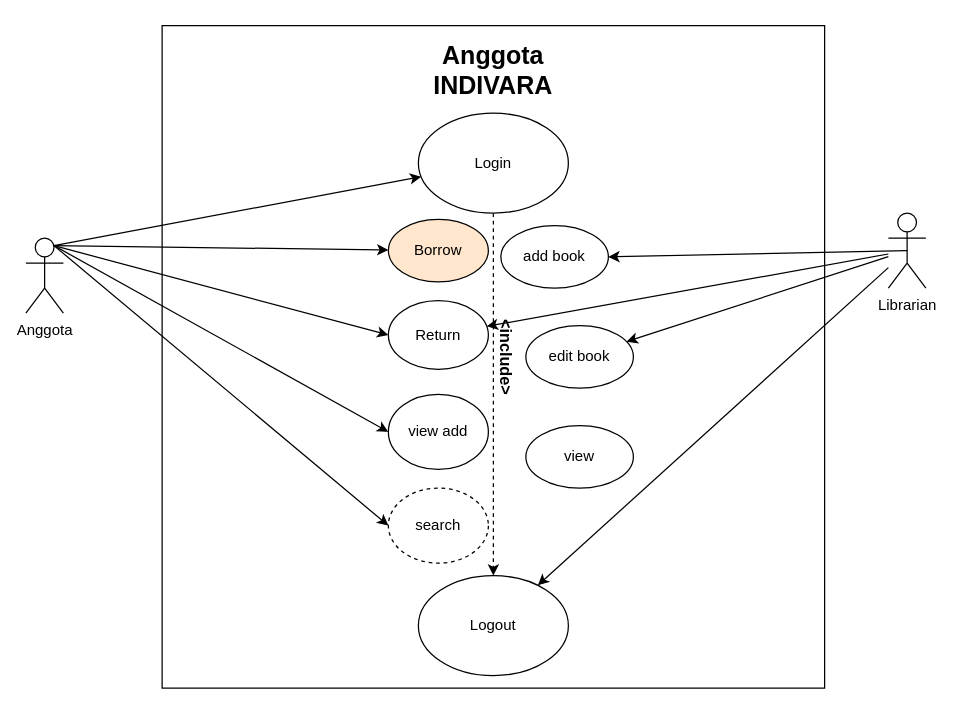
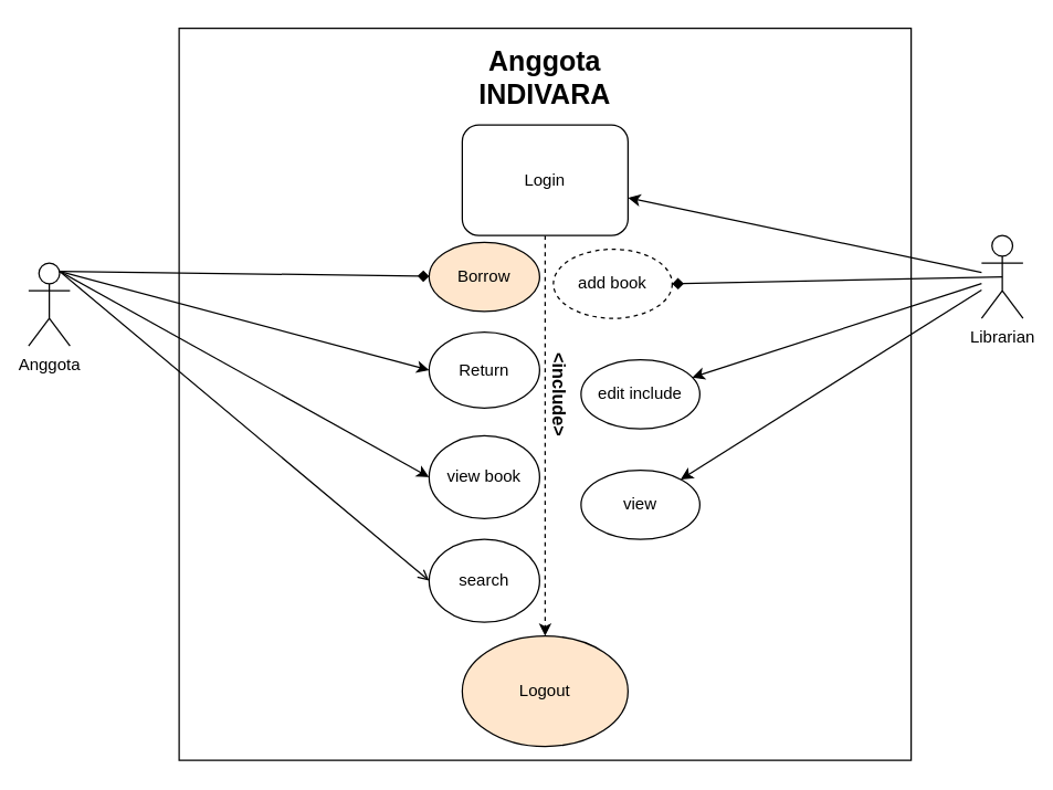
  <mxCell id="0" />
  <mxCell id="1" parent="0" />
  <mxCell id="2" value="" style="whiteSpace=wrap;html=1;aspect=fixed;" vertex="1" parent="1"><mxGeometry x="129" y="20" width="530" height="530" as="geometry" /></mxCell>
  <mxCell id="3" style="edgeStyle=orthogonalEdgeStyle;rounded=0;orthogonalLoop=1;jettySize=auto;html=1;dashed=1;" edge="1" parent="1" source="4" target="10"><mxGeometry relative="1" as="geometry" /></mxCell>
- <mxCell id="4" value="Login" style="ellipse;whiteSpace=wrap;html=1;" vertex="1" parent="1"><mxGeometry x="334" y="90" width="120" height="80" as="geometry" /></mxCell>
+ <mxCell id="4" value="Login" style="whiteSpace=wrap;html=1;rounded=1;" vertex="1" parent="1"><mxGeometry x="334" y="90" width="120" height="80" as="geometry" /></mxCell>
  <mxCell id="5" value="Anggota" style="shape=umlActor;verticalLabelPosition=bottom;verticalAlign=top;html=1;outlineConnect=0;" vertex="1" parent="1"><mxGeometry x="20" y="190" width="30" height="60" as="geometry" /></mxCell>
  <mxCell id="6" value="Librarian" style="shape=umlActor;verticalLabelPosition=bottom;verticalAlign=top;html=1;outlineConnect=0;" vertex="1" parent="1"><mxGeometry x="710" y="170" width="30" height="60" as="geometry" /></mxCell>
  <mxCell id="7" value="&lt;b&gt;&lt;font style=&quot;font-size: 20px;&quot;&gt;Anggota INDIVARA&lt;/font&gt;&lt;/b&gt;" style="text;html=1;strokeColor=none;fillColor=none;align=center;verticalAlign=middle;whiteSpace=wrap;rounded=0;" vertex="1" parent="1"><mxGeometry x="364" y="40" width="60" height="30" as="geometry" /></mxCell>
- <mxCell id="8" value="" style="endArrow=classic;html=1;rounded=0;" edge="1" parent="1" source="6" target="13"><mxGeometry width="50" height="50" relative="1" as="geometry"><mxPoint x="700" y="150" as="sourcePoint" /><mxPoint x="750" y="100" as="targetPoint" /></mxGeometry></mxCell>
- <mxCell id="9" value="" style="endArrow=classic;html=1;rounded=0;exitX=0.75;exitY=0.1;exitDx=0;exitDy=0;exitPerimeter=0;" edge="1" parent="1" source="5" target="4"><mxGeometry width="50" height="50" relative="1" as="geometry"><mxPoint x="40" y="170" as="sourcePoint" /><mxPoint x="90" y="120" as="targetPoint" /></mxGeometry></mxCell>
- <mxCell id="10" value="Logout" style="ellipse;whiteSpace=wrap;html=1;" vertex="1" parent="1"><mxGeometry x="334" y="460" width="120" height="80" as="geometry" /></mxCell>
+ <mxCell id="8" value="" style="endArrow=classic;html=1;rounded=0;" edge="1" parent="1" source="6" target="4"><mxGeometry width="50" height="50" relative="1" as="geometry"><mxPoint x="700" y="150" as="sourcePoint" /><mxPoint x="750" y="100" as="targetPoint" /></mxGeometry></mxCell>
+ <mxCell id="10" value="Logout" style="ellipse;whiteSpace=wrap;html=1;fillColor=#ffe6cc;" vertex="1" parent="1"><mxGeometry x="334" y="460" width="120" height="80" as="geometry" /></mxCell>
  <mxCell id="11" value="&amp;lt;include&amp;gt;" style="text;html=1;align=center;verticalAlign=middle;resizable=0;points=[];autosize=1;strokeColor=none;fillColor=none;rotation=90;fontStyle=1;fontSize=13;" vertex="1" parent="1"><mxGeometry x="365" y="270" width="80" height="30" as="geometry" /></mxCell>
  <mxCell id="12" value="Borrow" style="ellipse;whiteSpace=wrap;html=1;fillColor=#ffe6cc;" vertex="1" parent="1"><mxGeometry x="310" y="175" width="80" height="50" as="geometry" /></mxCell>
  <mxCell id="13" value="Return" style="ellipse;whiteSpace=wrap;html=1;" vertex="1" parent="1"><mxGeometry x="310" y="240" width="80" height="55" as="geometry" /></mxCell>
- <mxCell id="14" value="add book" style="ellipse;whiteSpace=wrap;html=1;" vertex="1" parent="1"><mxGeometry x="400" y="180" width="86" height="50" as="geometry" /></mxCell>
- <mxCell id="15" value="edit book" style="ellipse;whiteSpace=wrap;html=1;" vertex="1" parent="1"><mxGeometry x="420" y="260" width="86" height="50" as="geometry" /></mxCell>
+ <mxCell id="14" value="add book" style="ellipse;whiteSpace=wrap;html=1;dashed=1;" vertex="1" parent="1"><mxGeometry x="400" y="180" width="86" height="50" as="geometry" /></mxCell>
+ <mxCell id="15" value="edit include" style="ellipse;whiteSpace=wrap;html=1;" vertex="1" parent="1"><mxGeometry x="420" y="260" width="86" height="50" as="geometry" /></mxCell>
  <mxCell id="16" value="view" style="ellipse;whiteSpace=wrap;html=1;" vertex="1" parent="1"><mxGeometry x="420" y="340" width="86" height="50" as="geometry" /></mxCell>
- <mxCell id="17" value="view add" style="ellipse;whiteSpace=wrap;html=1;" vertex="1" parent="1"><mxGeometry x="310" y="315" width="80" height="60" as="geometry" /></mxCell>
- <mxCell id="18" value="" style="endArrow=classic;html=1;rounded=0;exitX=0.75;exitY=0.1;exitDx=0;exitDy=0;exitPerimeter=0;" edge="1" parent="1" source="5" target="12"><mxGeometry width="50" height="50" relative="1" as="geometry"><mxPoint x="53" y="206" as="sourcePoint" /><mxPoint x="346" y="151" as="targetPoint" /></mxGeometry></mxCell>
+ <mxCell id="17" value="view book" style="ellipse;whiteSpace=wrap;html=1;" vertex="1" parent="1"><mxGeometry x="310" y="315" width="80" height="60" as="geometry" /></mxCell>
+ <mxCell id="18" value="" style="endArrow=diamond;html=1;rounded=0;exitX=0.75;exitY=0.1;exitDx=0;exitDy=0;exitPerimeter=0;" edge="1" parent="1" source="5" target="12"><mxGeometry width="50" height="50" relative="1" as="geometry"><mxPoint x="53" y="206" as="sourcePoint" /><mxPoint x="346" y="151" as="targetPoint" /></mxGeometry></mxCell>
  <mxCell id="19" value="" style="endArrow=classic;html=1;rounded=0;exitX=0.75;exitY=0.1;exitDx=0;exitDy=0;exitPerimeter=0;entryX=0;entryY=0.5;entryDx=0;entryDy=0;" edge="1" parent="1" source="5" target="13"><mxGeometry width="50" height="50" relative="1" as="geometry"><mxPoint x="63" y="216" as="sourcePoint" /><mxPoint x="215.237" y="263.897" as="targetPoint" /></mxGeometry></mxCell>
  <mxCell id="20" value="" style="endArrow=classic;html=1;rounded=0;exitX=0.75;exitY=0.1;exitDx=0;exitDy=0;exitPerimeter=0;entryX=0;entryY=0.5;entryDx=0;entryDy=0;" edge="1" parent="1" source="5" target="17"><mxGeometry width="50" height="50" relative="1" as="geometry"><mxPoint x="53" y="206" as="sourcePoint" /><mxPoint x="320" y="278" as="targetPoint" /></mxGeometry></mxCell>
- <mxCell id="21" value="" style="endArrow=classic;html=1;rounded=0;exitX=0.5;exitY=0.5;exitDx=0;exitDy=0;exitPerimeter=0;entryX=1;entryY=0.5;entryDx=0;entryDy=0;" edge="1" parent="1" source="6" target="14"><mxGeometry width="50" height="50" relative="1" as="geometry"><mxPoint x="720" y="207" as="sourcePoint" /><mxPoint x="461" y="152" as="targetPoint" /></mxGeometry></mxCell>
+ <mxCell id="21" value="" style="endArrow=diamond;html=1;rounded=0;exitX=0.5;exitY=0.5;exitDx=0;exitDy=0;exitPerimeter=0;entryX=1;entryY=0.5;entryDx=0;entryDy=0;" edge="1" parent="1" source="6" target="14"><mxGeometry width="50" height="50" relative="1" as="geometry"><mxPoint x="720" y="207" as="sourcePoint" /><mxPoint x="461" y="152" as="targetPoint" /></mxGeometry></mxCell>
  <mxCell id="22" value="" style="endArrow=classic;html=1;rounded=0;" edge="1" parent="1" source="6" target="15"><mxGeometry width="50" height="50" relative="1" as="geometry"><mxPoint x="730" y="217" as="sourcePoint" /><mxPoint x="471" y="162" as="targetPoint" /></mxGeometry></mxCell>
- <mxCell id="23" value="" style="endArrow=classic;html=1;rounded=0;" edge="1" parent="1" source="6" target="10"><mxGeometry width="50" height="50" relative="1" as="geometry"><mxPoint x="740" y="227" as="sourcePoint" /><mxPoint x="481" y="172" as="targetPoint" /></mxGeometry></mxCell>
- <mxCell id="24" value="search" style="ellipse;whiteSpace=wrap;html=1;dashed=1;" vertex="1" parent="1"><mxGeometry x="310" y="390" width="80" height="60" as="geometry" /></mxCell>
- <mxCell id="25" value="" style="endArrow=classic;html=1;rounded=0;exitX=0.75;exitY=0.1;exitDx=0;exitDy=0;exitPerimeter=0;entryX=0;entryY=0.5;entryDx=0;entryDy=0;" edge="1" parent="1" source="5" target="24"><mxGeometry width="50" height="50" relative="1" as="geometry"><mxPoint x="53" y="206" as="sourcePoint" /><mxPoint x="320" y="355" as="targetPoint" /></mxGeometry></mxCell>
+ <mxCell id="23" value="" style="endArrow=classic;html=1;rounded=0;" edge="1" parent="1" source="6" target="16"><mxGeometry width="50" height="50" relative="1" as="geometry"><mxPoint x="740" y="227" as="sourcePoint" /><mxPoint x="481" y="172" as="targetPoint" /></mxGeometry></mxCell>
+ <mxCell id="24" value="search" style="ellipse;whiteSpace=wrap;html=1;" vertex="1" parent="1"><mxGeometry x="310" y="390" width="80" height="60" as="geometry" /></mxCell>
+ <mxCell id="25" value="" style="endArrow=open;html=1;rounded=0;exitX=0.75;exitY=0.1;exitDx=0;exitDy=0;exitPerimeter=0;entryX=0;entryY=0.5;entryDx=0;entryDy=0;" edge="1" parent="1" source="5" target="24"><mxGeometry width="50" height="50" relative="1" as="geometry"><mxPoint x="53" y="206" as="sourcePoint" /><mxPoint x="320" y="355" as="targetPoint" /></mxGeometry></mxCell>
